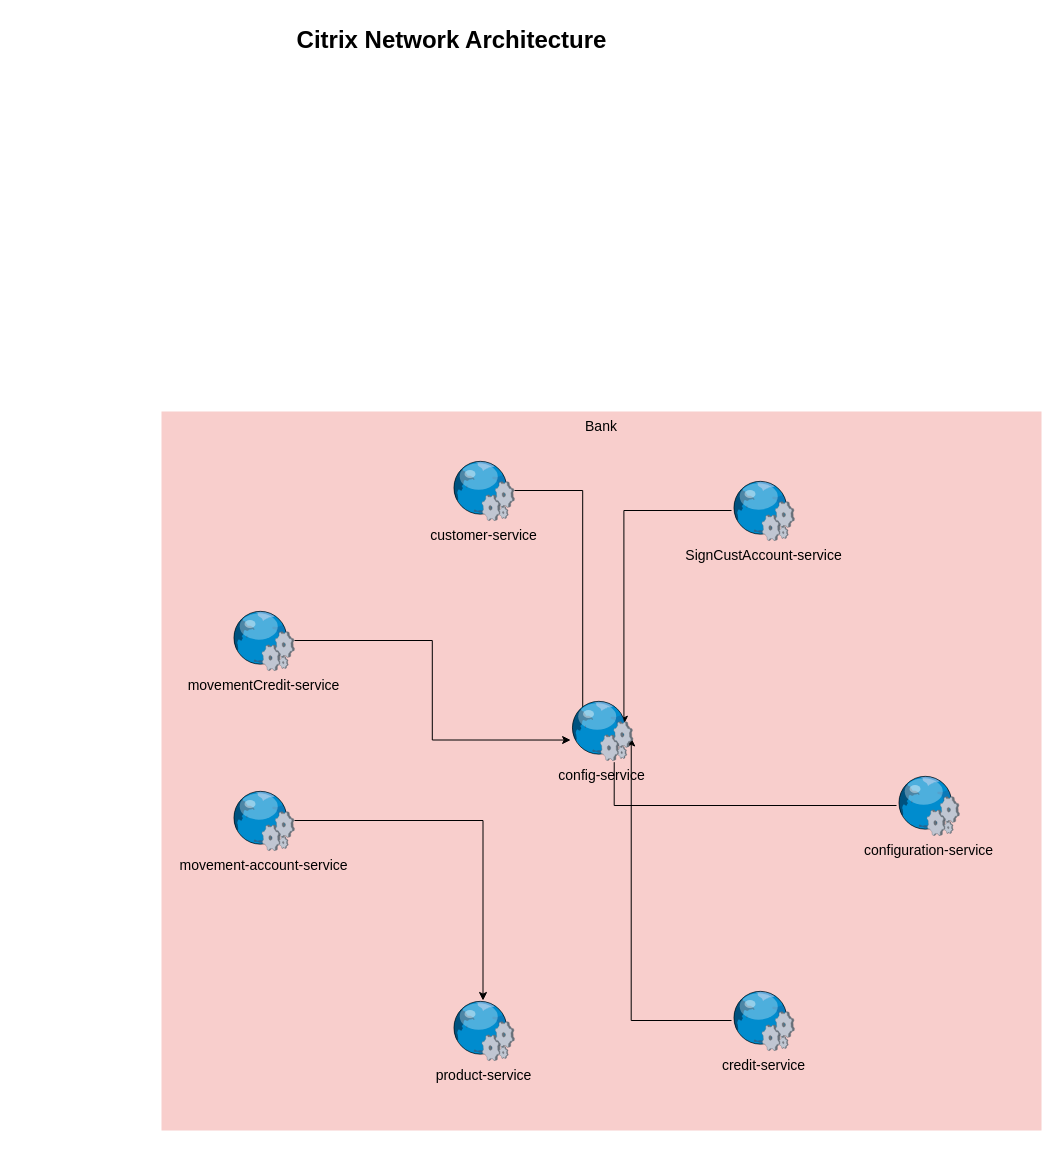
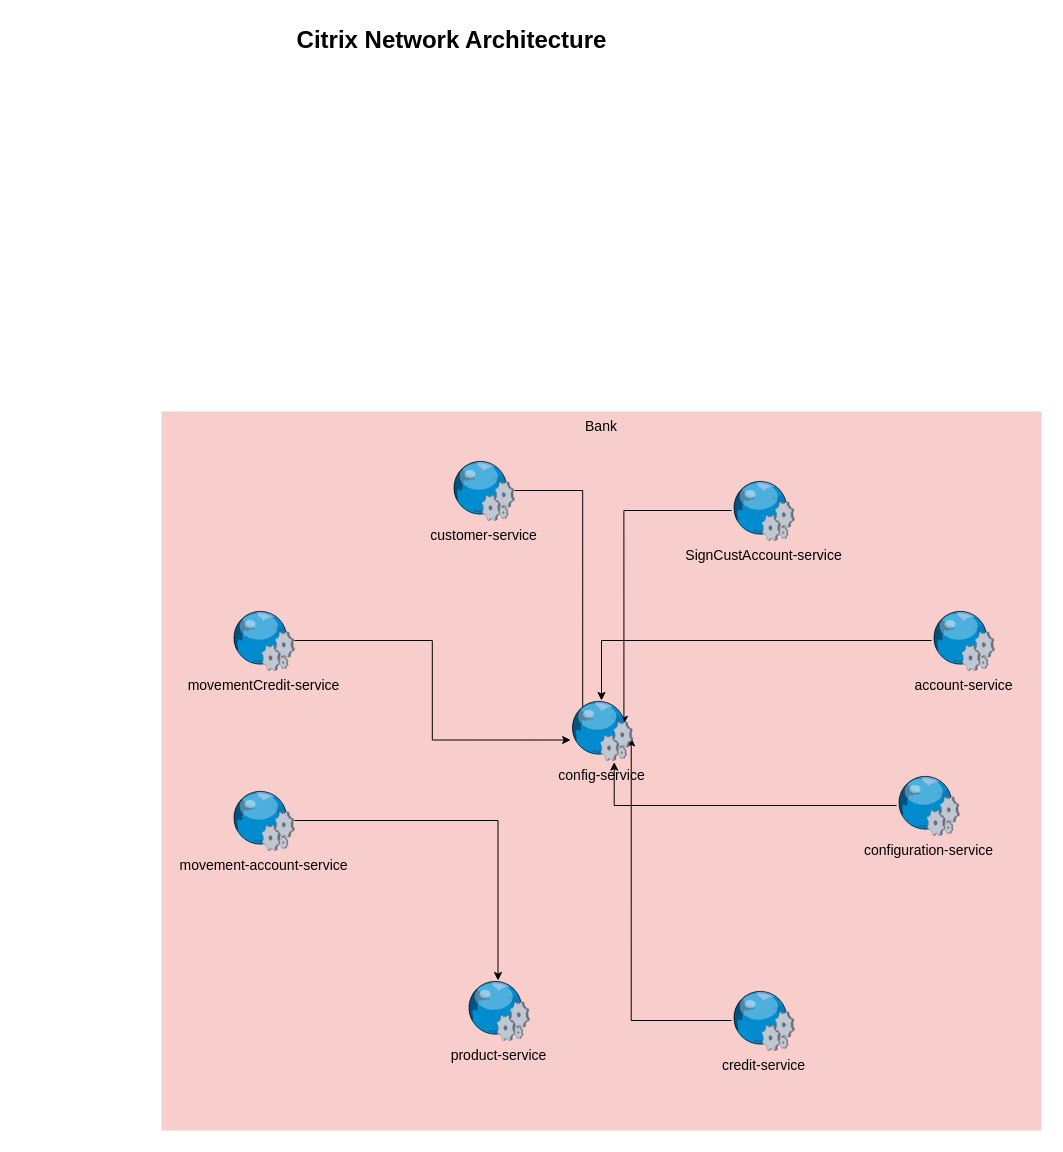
  <mxCell id="0" style=";html=1;" />
  <mxCell id="1" style=";html=1;" parent="0" />
  <mxCell id="2" value="Bank" style="whiteSpace=wrap;html=1;fillColor=#f8cecc;fontSize=14;strokeColor=none;verticalAlign=top;" parent="1" vertex="1"><mxGeometry x="161" y="411" width="880" height="719" as="geometry" /></mxCell>
+ <mxCell id="3" style="edgeStyle=orthogonalEdgeStyle;rounded=0;orthogonalLoop=1;jettySize=auto;html=1;" edge="1" parent="1" source="4" target="19"><mxGeometry relative="1" as="geometry" /></mxCell>
+ <mxCell id="4" value="account-service" style="verticalLabelPosition=bottom;aspect=fixed;html=1;verticalAlign=top;strokeColor=none;shape=mxgraph.citrix.web_service;fillColor=#66B2FF;gradientColor=#0066CC;fontSize=14;" parent="1" vertex="1"><mxGeometry x="931" y="610" width="63" height="60" as="geometry" /></mxCell>
  <mxCell id="5" value="Citrix Network Architecture" style="text;strokeColor=none;fillColor=none;html=1;fontSize=24;fontStyle=1;verticalAlign=middle;align=center;" parent="1" vertex="1"><mxGeometry x="20" y="20" width="861" height="40" as="geometry" /></mxCell>
- <mxCell id="6" style="edgeStyle=orthogonalEdgeStyle;rounded=0;orthogonalLoop=1;jettySize=auto;html=1;entryX=0.702;entryY=1.028;entryDx=0;entryDy=0;entryPerimeter=0;endArrow=none;" edge="1" parent="1" source="7" target="19"><mxGeometry relative="1" as="geometry" /></mxCell>
+ <mxCell id="6" style="edgeStyle=orthogonalEdgeStyle;rounded=0;orthogonalLoop=1;jettySize=auto;html=1;entryX=0.702;entryY=1.028;entryDx=0;entryDy=0;entryPerimeter=0;" edge="1" parent="1" source="7" target="19"><mxGeometry relative="1" as="geometry" /></mxCell>
  <mxCell id="7" value="configuration-service" style="verticalLabelPosition=bottom;aspect=fixed;html=1;verticalAlign=top;strokeColor=none;shape=mxgraph.citrix.web_service;fillColor=#66B2FF;gradientColor=#0066CC;fontSize=14;" vertex="1" parent="1"><mxGeometry x="896" y="775" width="63" height="60" as="geometry" /></mxCell>
  <mxCell id="8" style="edgeStyle=orthogonalEdgeStyle;rounded=0;orthogonalLoop=1;jettySize=auto;html=1;entryX=0.972;entryY=0.624;entryDx=0;entryDy=0;entryPerimeter=0;" edge="1" parent="1" source="9" target="19"><mxGeometry relative="1" as="geometry" /></mxCell>
  <mxCell id="9" value="credit-service" style="verticalLabelPosition=bottom;aspect=fixed;html=1;verticalAlign=top;strokeColor=none;shape=mxgraph.citrix.web_service;fillColor=#66B2FF;gradientColor=#0066CC;fontSize=14;" vertex="1" parent="1"><mxGeometry x="731" y="990" width="63" height="60" as="geometry" /></mxCell>
  <mxCell id="10" style="edgeStyle=orthogonalEdgeStyle;rounded=0;orthogonalLoop=1;jettySize=auto;html=1;entryX=0.202;entryY=0.356;entryDx=0;entryDy=0;entryPerimeter=0;" edge="1" parent="1" source="11" target="19"><mxGeometry relative="1" as="geometry" /></mxCell>
  <mxCell id="11" value="customer-service" style="verticalLabelPosition=bottom;aspect=fixed;html=1;verticalAlign=top;strokeColor=none;shape=mxgraph.citrix.web_service;fillColor=#66B2FF;gradientColor=#0066CC;fontSize=14;" vertex="1" parent="1"><mxGeometry x="451" y="460" width="63" height="60" as="geometry" /></mxCell>
  <mxCell id="12" style="edgeStyle=orthogonalEdgeStyle;rounded=0;orthogonalLoop=1;jettySize=auto;html=1;" edge="1" parent="1" source="13" target="14"><mxGeometry relative="1" as="geometry" /></mxCell>
  <mxCell id="13" value="movement-account-service" style="verticalLabelPosition=bottom;aspect=fixed;html=1;verticalAlign=top;strokeColor=none;shape=mxgraph.citrix.web_service;fillColor=#66B2FF;gradientColor=#0066CC;fontSize=14;" vertex="1" parent="1"><mxGeometry x="231" y="790" width="63" height="60" as="geometry" /></mxCell>
- <mxCell id="14" value="product-service" style="verticalLabelPosition=bottom;aspect=fixed;html=1;verticalAlign=top;strokeColor=none;shape=mxgraph.citrix.web_service;fillColor=#66B2FF;gradientColor=#0066CC;fontSize=14;" vertex="1" parent="1"><mxGeometry x="451" y="1000" width="63" height="60" as="geometry" /></mxCell>
+ <mxCell id="14" value="product-service" style="verticalLabelPosition=bottom;aspect=fixed;html=1;verticalAlign=top;strokeColor=none;shape=mxgraph.citrix.web_service;fillColor=#66B2FF;gradientColor=#0066CC;fontSize=14;" vertex="1" parent="1"><mxGeometry x="466" y="980" width="63" height="60" as="geometry" /></mxCell>
  <mxCell id="15" style="edgeStyle=orthogonalEdgeStyle;rounded=0;orthogonalLoop=1;jettySize=auto;html=1;entryX=0.01;entryY=0.659;entryDx=0;entryDy=0;entryPerimeter=0;" edge="1" parent="1" source="16" target="19"><mxGeometry relative="1" as="geometry" /></mxCell>
  <mxCell id="16" value="movementCredit-service" style="verticalLabelPosition=bottom;aspect=fixed;html=1;verticalAlign=top;strokeColor=none;shape=mxgraph.citrix.web_service;fillColor=#66B2FF;gradientColor=#0066CC;fontSize=14;" vertex="1" parent="1"><mxGeometry x="231" y="610" width="63" height="60" as="geometry" /></mxCell>
  <mxCell id="17" style="edgeStyle=orthogonalEdgeStyle;rounded=0;orthogonalLoop=1;jettySize=auto;html=1;entryX=0.856;entryY=0.396;entryDx=0;entryDy=0;entryPerimeter=0;" edge="1" parent="1" source="18" target="19"><mxGeometry relative="1" as="geometry" /></mxCell>
  <mxCell id="18" value="SignCustAccount-service" style="verticalLabelPosition=bottom;aspect=fixed;html=1;verticalAlign=top;strokeColor=none;shape=mxgraph.citrix.web_service;fillColor=#66B2FF;gradientColor=#0066CC;fontSize=14;" vertex="1" parent="1"><mxGeometry x="731" y="480" width="63" height="60" as="geometry" /></mxCell>
  <mxCell id="19" value="config-service" style="verticalLabelPosition=bottom;aspect=fixed;html=1;verticalAlign=top;strokeColor=none;shape=mxgraph.citrix.web_service;fillColor=#66B2FF;gradientColor=#0066CC;fontSize=14;" vertex="1" parent="1"><mxGeometry x="569.5" y="700" width="63" height="60" as="geometry" /></mxCell>
